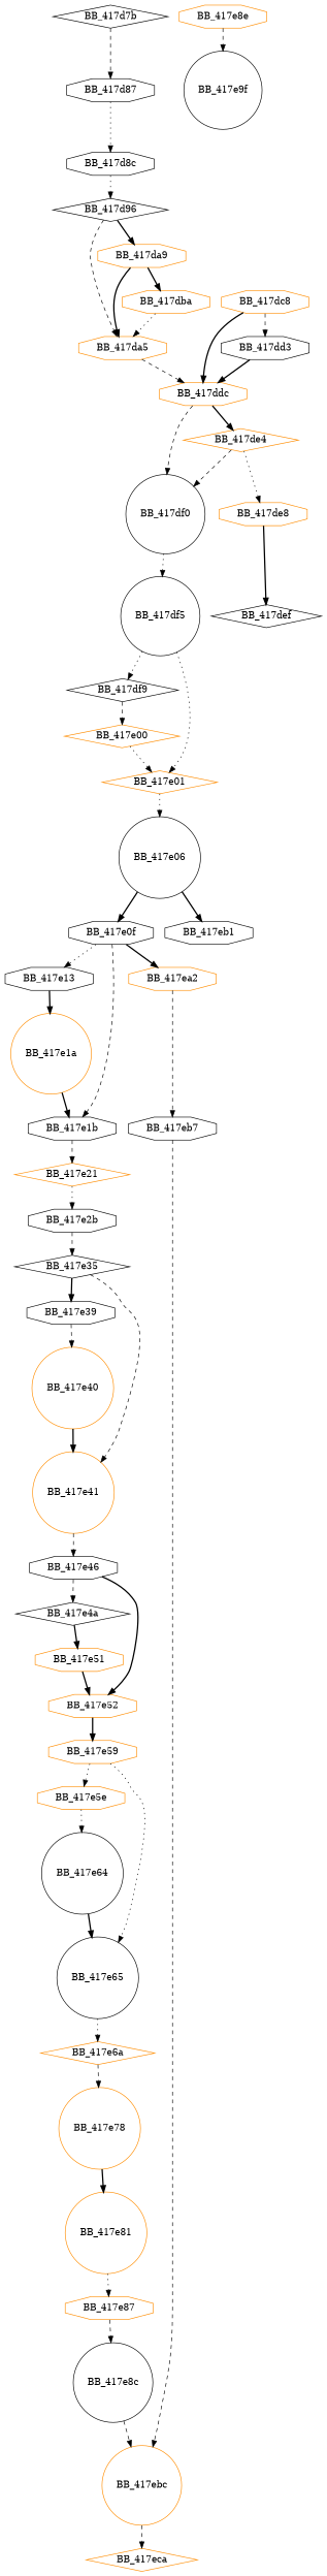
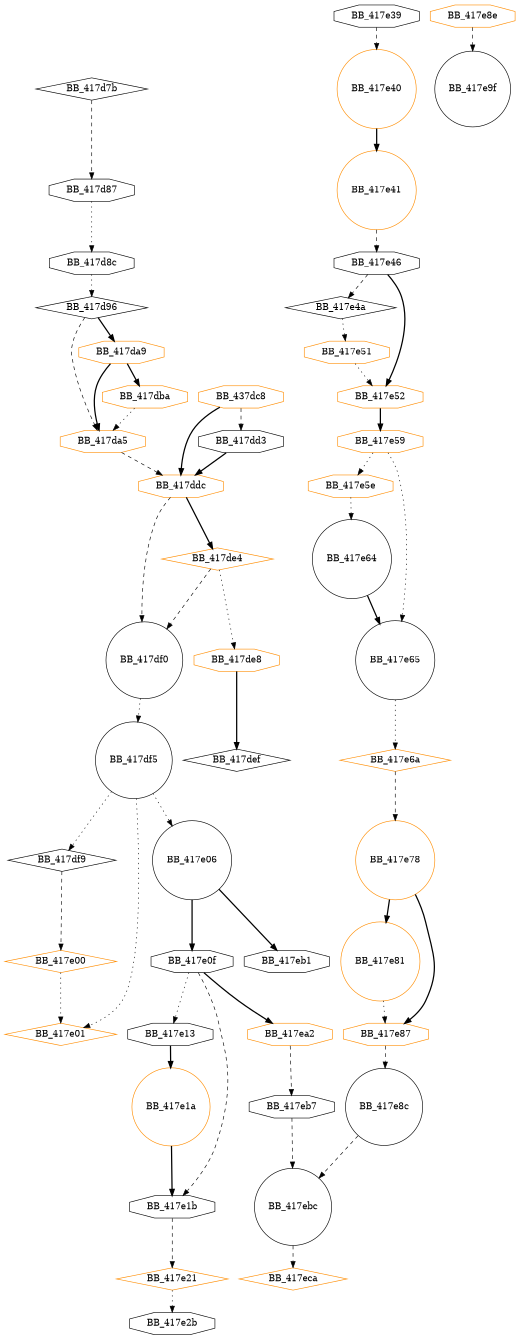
  digraph {
    node [color=darkorange shape=octagon]
    edge [style=dashed]
    BB_417d7b [color=black shape=diamond]
    BB_417d87 [color=black]
    BB_417d8c [color=black]
    BB_417d96 [color=black shape=diamond]
    BB_417da5
    BB_417da9
    BB_417ddc
    BB_417dba
    BB_417de4 [shape=diamond]
    BB_417df0 [color=black shape=circle]
    BB_417de8
-   BB_417dc8
+   BB_417dc8 [label=BB_437dc8]
    BB_417dd3 [color=black]
    BB_417def [color=black shape=diamond]
    BB_417df5 [color=black shape=circle]
    BB_417df9 [color=black shape=diamond]
    BB_417e01 [shape=diamond]
    BB_417e00 [shape=diamond]
    BB_417e06 [color=black shape=circle]
    BB_417e0f [color=black]
    BB_417eb1 [color=black]
    BB_417e13 [color=black]
    BB_417e1b [color=black]
    BB_417ea2
    BB_417e1a [shape=circle]
    BB_417e21 [shape=diamond]
    BB_417eb7 [color=black]
    BB_417e2b [color=black]
-   BB_417ebc [shape=circle]
-   BB_417e35 [color=black shape=diamond]
+   BB_417ebc [color=black shape=circle]
    BB_417e39 [color=black]
    BB_417e41 [shape=circle]
    BB_417e40 [shape=circle]
    BB_417e46 [color=black]
    BB_417e4a [color=black shape=diamond]
    BB_417e52
    BB_417e51
    BB_417e59
    BB_417e5e
    BB_417e65 [color=black shape=circle]
    BB_417e64 [color=black shape=circle]
    BB_417e6a [shape=diamond]
    BB_417e78 [shape=circle]
    BB_417e81 [shape=circle]
    BB_417e87
    BB_417e8c [color=black shape=circle]
    BB_417eca [shape=diamond]
    BB_417e9f [color=black shape=circle]
    BB_417e8e
    BB_417d7b -> BB_417d87
    BB_417d87 -> BB_417d8c [style=dotted]
    BB_417d8c -> BB_417d96 [style=dotted]
    BB_417d96 -> BB_417da5
    BB_417d96 -> BB_417da9 [style=bold]
    BB_417da5 -> BB_417ddc
    BB_417da9 -> BB_417da5 [style=bold]
    BB_417da9 -> BB_417dba [style=bold]
    BB_417ddc -> BB_417de4 [style=bold]
    BB_417ddc -> BB_417df0
    BB_417dba -> BB_417da5 [style=dotted]
    BB_417de4 -> BB_417df0
    BB_417de4 -> BB_417de8 [style=dotted]
    BB_417df0 -> BB_417df5 [style=dotted]
    BB_417de8 -> BB_417def [style=bold]
    BB_417dc8 -> BB_417ddc [style=bold]
    BB_417dc8 -> BB_417dd3
    BB_417dd3 -> BB_417ddc [style=bold]
    BB_417df5 -> BB_417df9 [style=dotted]
    BB_417df5 -> BB_417e01 [style=dotted]
    BB_417df9 -> BB_417e00
-   BB_417e01 -> BB_417e06 [style=dotted]
+   BB_417df5 -> BB_417e06 [style=dotted]
    BB_417e00 -> BB_417e01 [style=dotted]
    BB_417e06 -> BB_417e0f [style=bold]
    BB_417e06 -> BB_417eb1 [style=bold]
    BB_417e0f -> BB_417e13 [style=dotted]
    BB_417e0f -> BB_417e1b
    BB_417e0f -> BB_417ea2 [style=bold]
    BB_417e13 -> BB_417e1a [style=bold]
    BB_417e1b -> BB_417e21
    BB_417ea2 -> BB_417eb7
    BB_417e1a -> BB_417e1b [style=bold]
    BB_417e21 -> BB_417e2b [style=dotted]
    BB_417eb7 -> BB_417ebc
-   BB_417e2b -> BB_417e35
    BB_417ebc -> BB_417eca
-   BB_417e35 -> BB_417e39 [style=bold]
-   BB_417e35 -> BB_417e41
    BB_417e39 -> BB_417e40
    BB_417e41 -> BB_417e46
    BB_417e40 -> BB_417e41 [style=bold]
    BB_417e46 -> BB_417e4a
    BB_417e46 -> BB_417e52 [style=bold]
-   BB_417e4a -> BB_417e51 [style=bold]
+   BB_417e4a -> BB_417e51 [style=dotted]
    BB_417e52 -> BB_417e59 [style=bold]
-   BB_417e51 -> BB_417e52 [style=bold]
+   BB_417e51 -> BB_417e52 [style=dotted]
    BB_417e59 -> BB_417e5e [style=dotted]
    BB_417e59 -> BB_417e65 [style=dotted]
    BB_417e5e -> BB_417e64 [style=dotted]
    BB_417e65 -> BB_417e6a [style=dotted]
    BB_417e64 -> BB_417e65 [style=bold]
    BB_417e6a -> BB_417e78
    BB_417e78 -> BB_417e81 [style=bold]
+   BB_417e78 -> BB_417e87 [style=bold]
    BB_417e81 -> BB_417e87 [style=dotted]
    BB_417e87 -> BB_417e8c
    BB_417e8c -> BB_417ebc
    BB_417e8e -> BB_417e9f
  }
